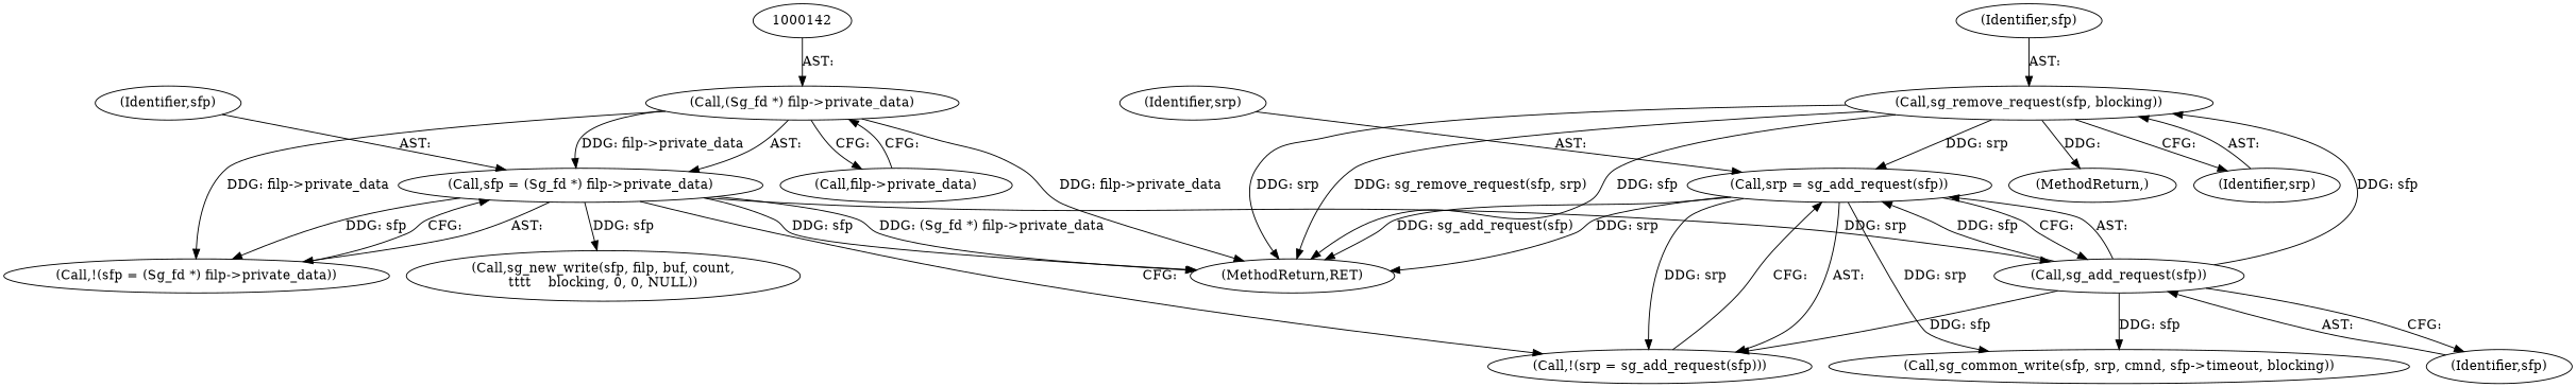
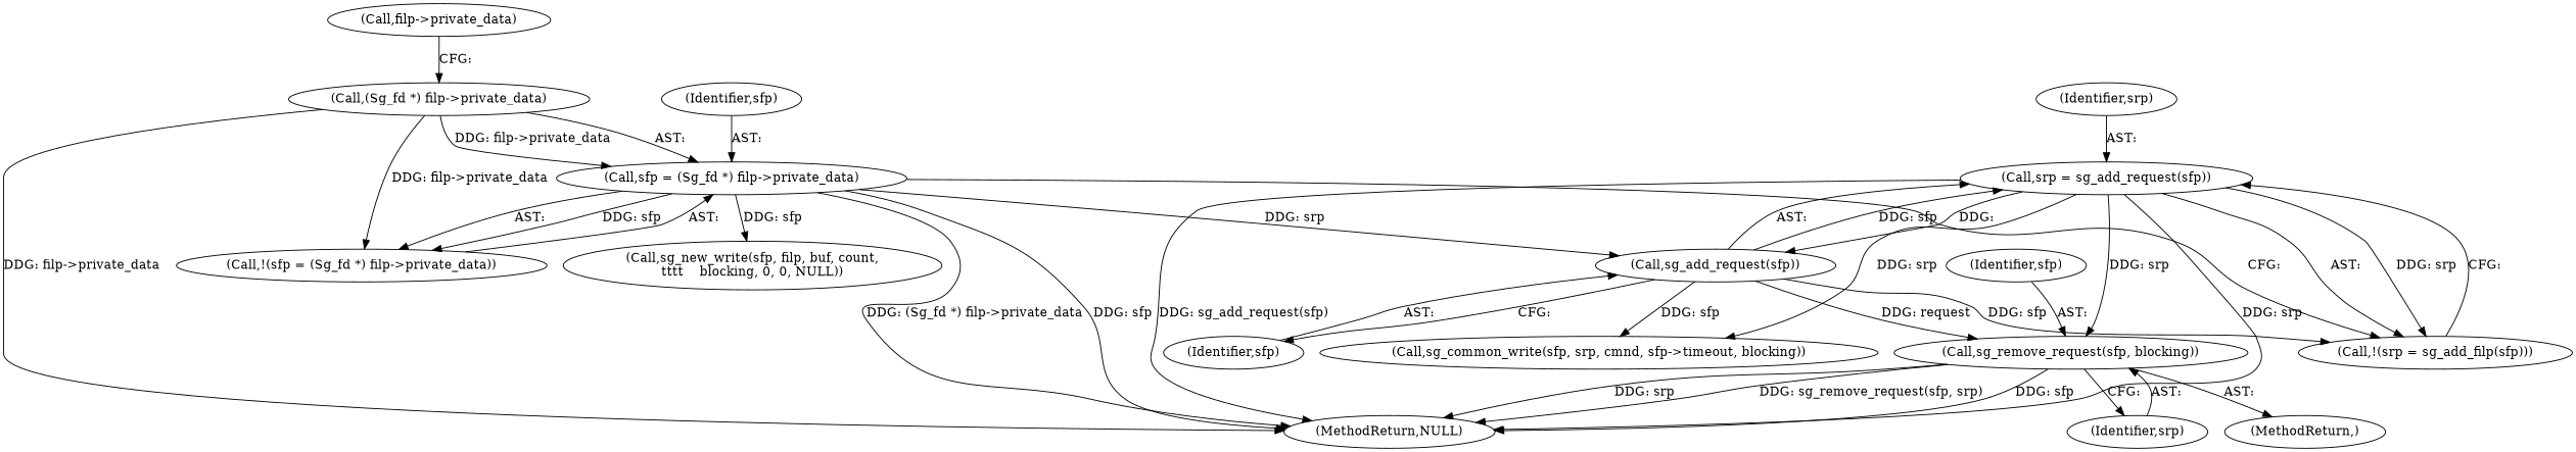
  digraph {
    n1 [label="(Call,sg_remove_request(sfp, blocking))"]
-   n2 [label="(MethodReturn,RET)"]
+   n2 [label="(MethodReturn,NULL)"]
    n3 [label="(MethodReturn,)"]
    n4 [label="(Identifier,srp)"]
    n5 [label="(Call,sg_add_request(sfp))"]
    n6 [label="(Call,srp = sg_add_request(sfp))"]
    n7 [label="(Identifier,sfp)"]
-   n8 [label="(Call,!(srp = sg_add_request(sfp)))"]
+   n8 [label="(Call,!(srp = sg_add_filp(sfp)))"]
    n9 [label="(Call,sg_common_write(sfp, srp, cmnd, sfp->timeout, blocking))"]
    n10 [label="(Call,sfp = (Sg_fd *) filp->private_data)"]
    n11 [label="(Call,!(sfp = (Sg_fd *) filp->private_data))"]
    n12 [label="(Call,sg_new_write(sfp, filp, buf, count,\n\t\t\t\t    blocking, 0, 0, NULL))"]
    n13 [label="(Call,(Sg_fd *) filp->private_data)"]
    n14 [label="(Call,filp->private_data)"]
    n15 [label="(Identifier,srp)"]
    n16 [label="(Identifier,sfp)"]
    n17 [label="(Identifier,sfp)"]
-   1000142
    n1 -> n2 [label="DDG: srp"]
    n1 -> n2 [label="DDG: sg_remove_request(sfp, srp)"]
    n1 -> n2 [label="DDG: sfp"]
-   n1 -> n3 [label="DDG: "]
+   n1 -> n3 [label="AST: "]
    n1 -> n4 [label="CFG: "]
    n4 -> n1 [label="AST: "]
-   n5 -> n1 [label="DDG: sfp"]
+   n5 -> n1 [label="DDG: request"]
    n5 -> n6 [label="AST: "]
    n5 -> n6 [label="DDG: sfp"]
    n5 -> n7 [label="CFG: "]
    n5 -> n8 [label="DDG: sfp"]
    n5 -> n9 [label="DDG: sfp"]
-   n1 -> n6 [label="DDG: srp"]
+   n6 -> n1 [label="DDG: srp"]
    n6 -> n2 [label="DDG: sg_add_request(sfp)"]
    n6 -> n2 [label="DDG: srp"]
-   n6 -> n5 [label="CFG: "]
+   n6 -> n5 [label="DDG: "]
    n6 -> n8 [label="AST: "]
    n6 -> n8 [label="DDG: srp"]
    n6 -> n9 [label="DDG: srp"]
    n7 -> n5 [label="AST: "]
    n8 -> n6 [label="CFG: "]
    n10 -> n2 [label="DDG: (Sg_fd *) filp->private_data"]
    n10 -> n2 [label="DDG: sfp"]
    n10 -> n5 [label="DDG: srp"]
    n10 -> n8 [label="CFG: "]
    n10 -> n11 [label="AST: "]
    n10 -> n11 [label="DDG: sfp"]
    n10 -> n12 [label="DDG: sfp"]
-   n11 -> n10 [label="CFG: "]
+   n11 -> n10 [label="AST: "]
    n13 -> n2 [label="DDG: filp->private_data"]
    n13 -> n10 [label="AST: "]
    n13 -> n10 [label="DDG: filp->private_data"]
    n13 -> n11 [label="DDG: filp->private_data"]
-   n13 -> n14 [label="CFG: "]
    n14 -> n13 [label="CFG: "]
    n15 -> n6 [label="AST: "]
    n16 -> n10 [label="AST: "]
    n17 -> n1 [label="AST: "]
-   1000142 -> n13 [label="AST: "]
  }
